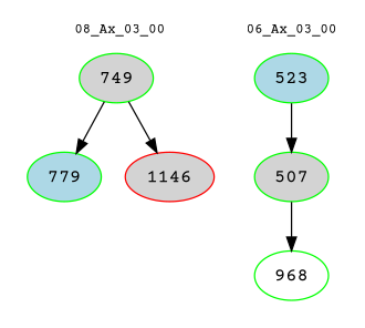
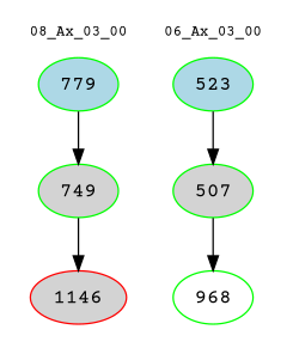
  digraph {
    fontname="Courier Prime"
    node [color=green fillcolor=lightgrey fontname="Courier Prime" style=filled]
    edge [color=black fontname="Courier Prime"]
    n1 [label=749]
    n2 [fillcolor=lightblue label=779]
    n3 [color=red label=1146]
    n4 [label=507]
    n5 [fillcolor=lightblue label=523]
    n6 [fillcolor=white label=968]
    subgraph cluster_1 {
      color=white
      fontsize=10
      label="08_Ax_03_00"
      n1
      n2
      n3
    }
    subgraph cluster_2 {
      color=white
      fontsize=10
      label="06_Ax_03_00"
      n4
      n5
      n6
    }
-   n1 -> n2
+   n2 -> n1
    n1 -> n3
    n4 -> n6
    n5 -> n4
  }
